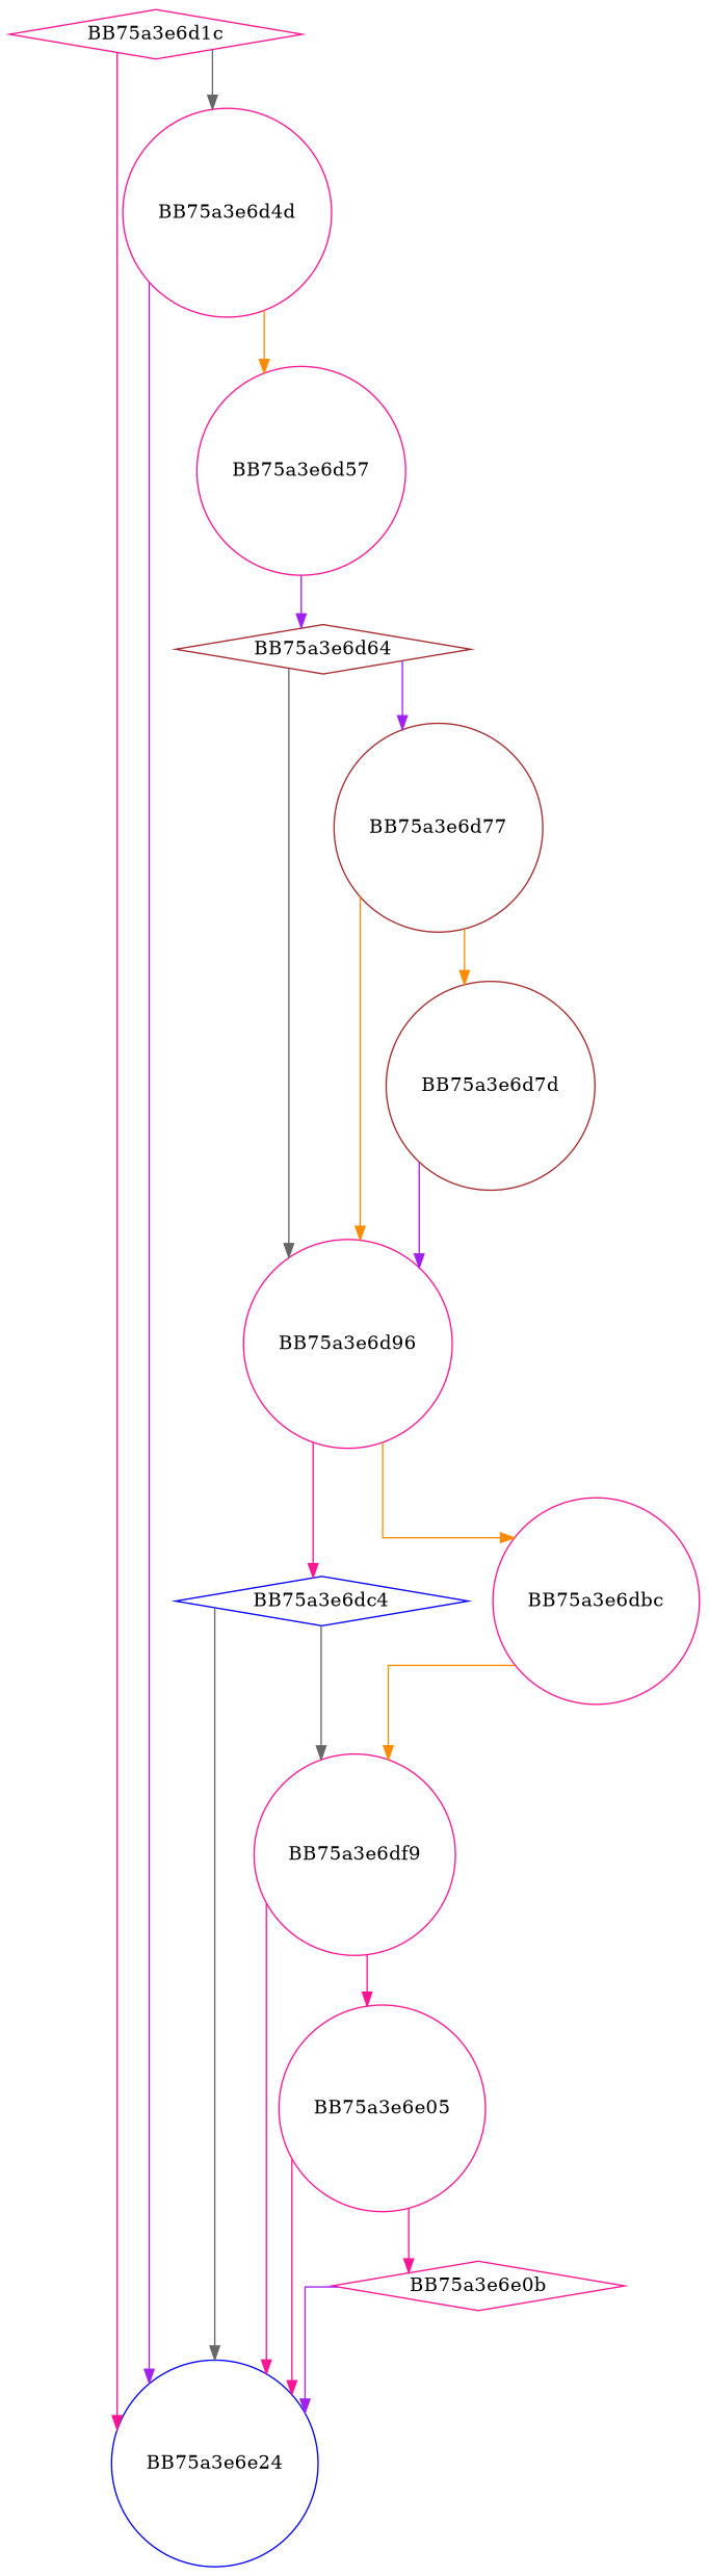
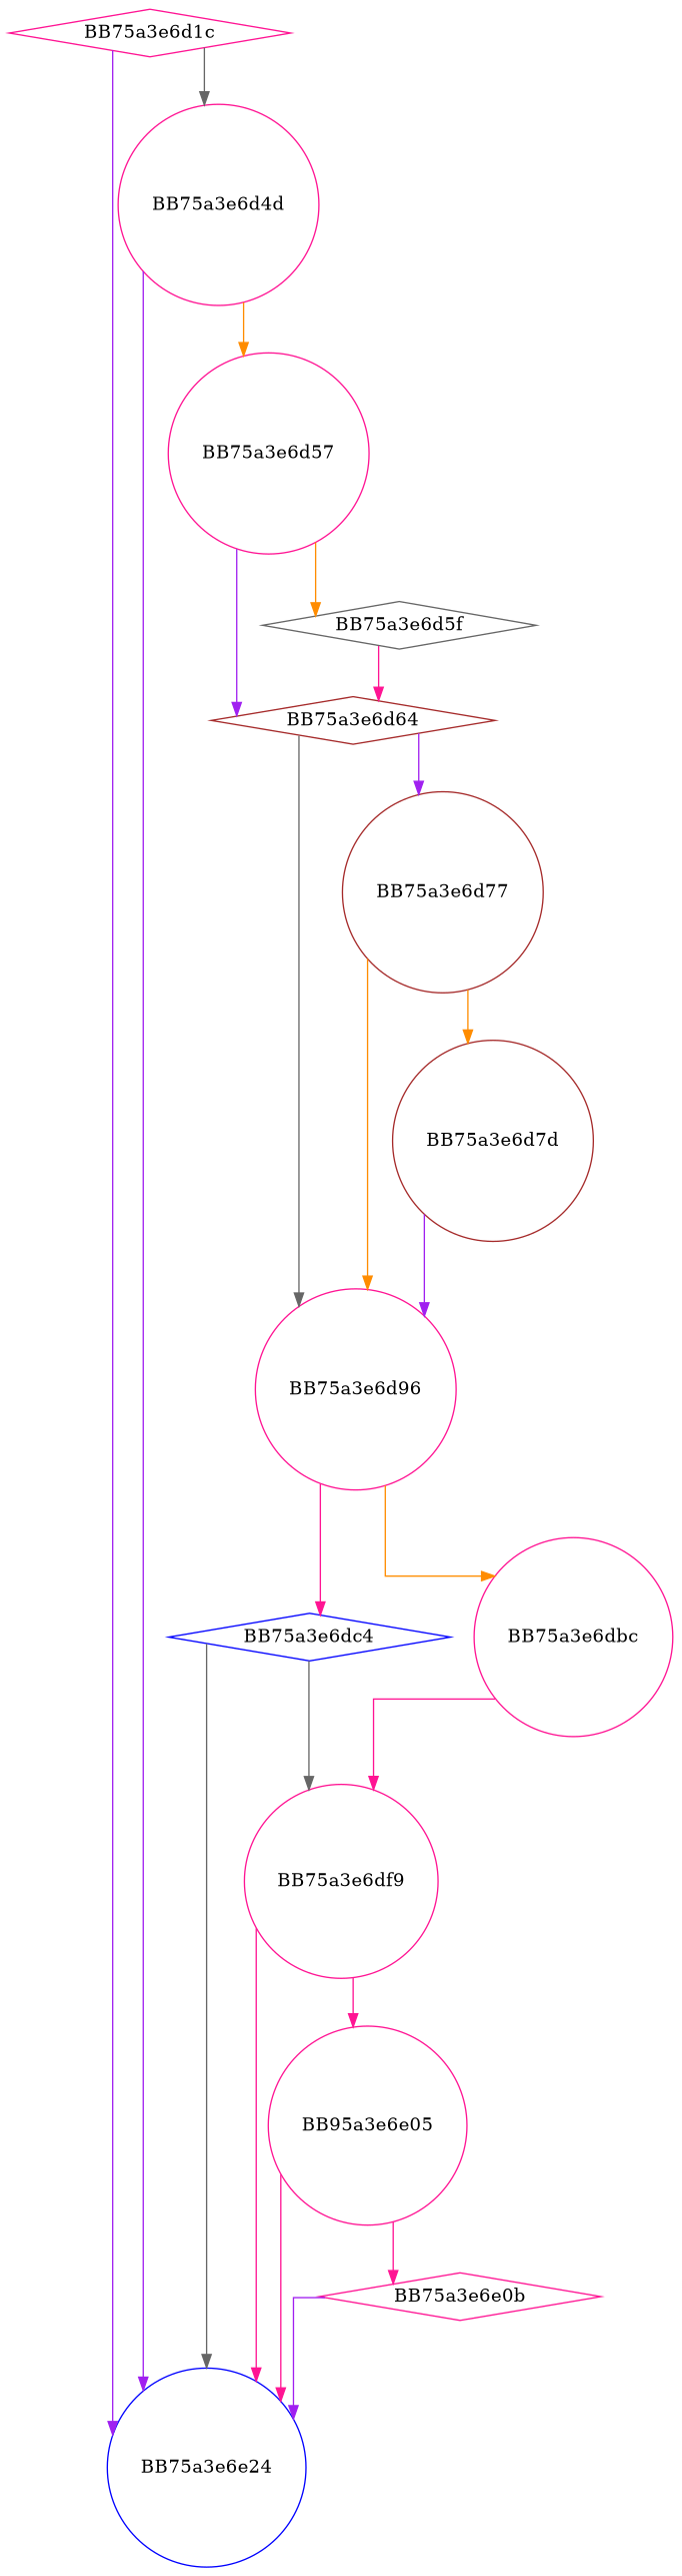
  digraph {
    splines=ortho
    node [color=deeppink shape=circle]
    edge [color=purple]
    BB75a3e6d1c [shape=diamond]
    BB75a3e6e24 [color=blue]
    BB75a3e6d4d
    BB75a3e6d57
    BB75a3e6d64 [color=brown shape=diamond]
+   BB75a3e6d5f [color=gray40 shape=diamond]
    BB75a3e6d96
    BB75a3e6d77 [color=brown]
    BB75a3e6dc4 [color=blue shape=diamond]
    BB75a3e6dbc
    BB75a3e6d7d [color=brown]
    BB75a3e6df9
-   BB75a3e6e05
+   BB75a3e6e05 [label=BB95a3e6e05]
    BB75a3e6e0b [shape=diamond]
-   BB75a3e6d1c -> BB75a3e6e24 [color=deeppink]
+   BB75a3e6d1c -> BB75a3e6e24
    BB75a3e6d1c -> BB75a3e6d4d [color=gray40]
    BB75a3e6d4d -> BB75a3e6e24
    BB75a3e6d4d -> BB75a3e6d57 [color=darkorange]
    BB75a3e6d57 -> BB75a3e6d64
+   BB75a3e6d57 -> BB75a3e6d5f [color=darkorange]
    BB75a3e6d64 -> BB75a3e6d96 [color=gray40]
    BB75a3e6d64 -> BB75a3e6d77
+   BB75a3e6d5f -> BB75a3e6d64 [color=deeppink]
    BB75a3e6d96 -> BB75a3e6dc4 [color=deeppink]
    BB75a3e6d96 -> BB75a3e6dbc [color=darkorange]
    BB75a3e6d77 -> BB75a3e6d96 [color=darkorange]
    BB75a3e6d77 -> BB75a3e6d7d [color=darkorange]
    BB75a3e6dc4 -> BB75a3e6e24 [color=gray40]
    BB75a3e6dc4 -> BB75a3e6df9 [color=gray40]
-   BB75a3e6dbc -> BB75a3e6df9 [color=darkorange]
+   BB75a3e6dbc -> BB75a3e6df9 [color=deeppink]
    BB75a3e6d7d -> BB75a3e6d96
    BB75a3e6df9 -> BB75a3e6e24 [color=deeppink]
    BB75a3e6df9 -> BB75a3e6e05 [color=deeppink]
    BB75a3e6e05 -> BB75a3e6e24 [color=deeppink]
    BB75a3e6e05 -> BB75a3e6e0b [color=deeppink]
    BB75a3e6e0b -> BB75a3e6e24
  }
